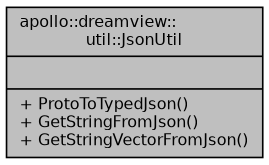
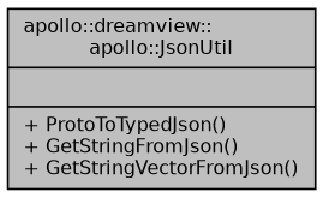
  digraph {
-   n1 [color=black fillcolor=grey75 fontcolor=black fontname=Helvetica fontsize=10 height=0.2 label="{apollo::dreamview::\lutil::JsonUtil\n||+ ProtoToTypedJson()\l+ GetStringFromJson()\l+ GetStringVectorFromJson()\l}" shape=record style=filled width=0.4]
+   n1 [color=black fillcolor=grey75 fontcolor=black fontname=Helvetica fontsize=10 height=0.2 label="{apollo::dreamview::\lapollo::JsonUtil\n||+ ProtoToTypedJson()\l+ GetStringFromJson()\l+ GetStringVectorFromJson()\l}" shape=record style=filled width=0.4]
  }
